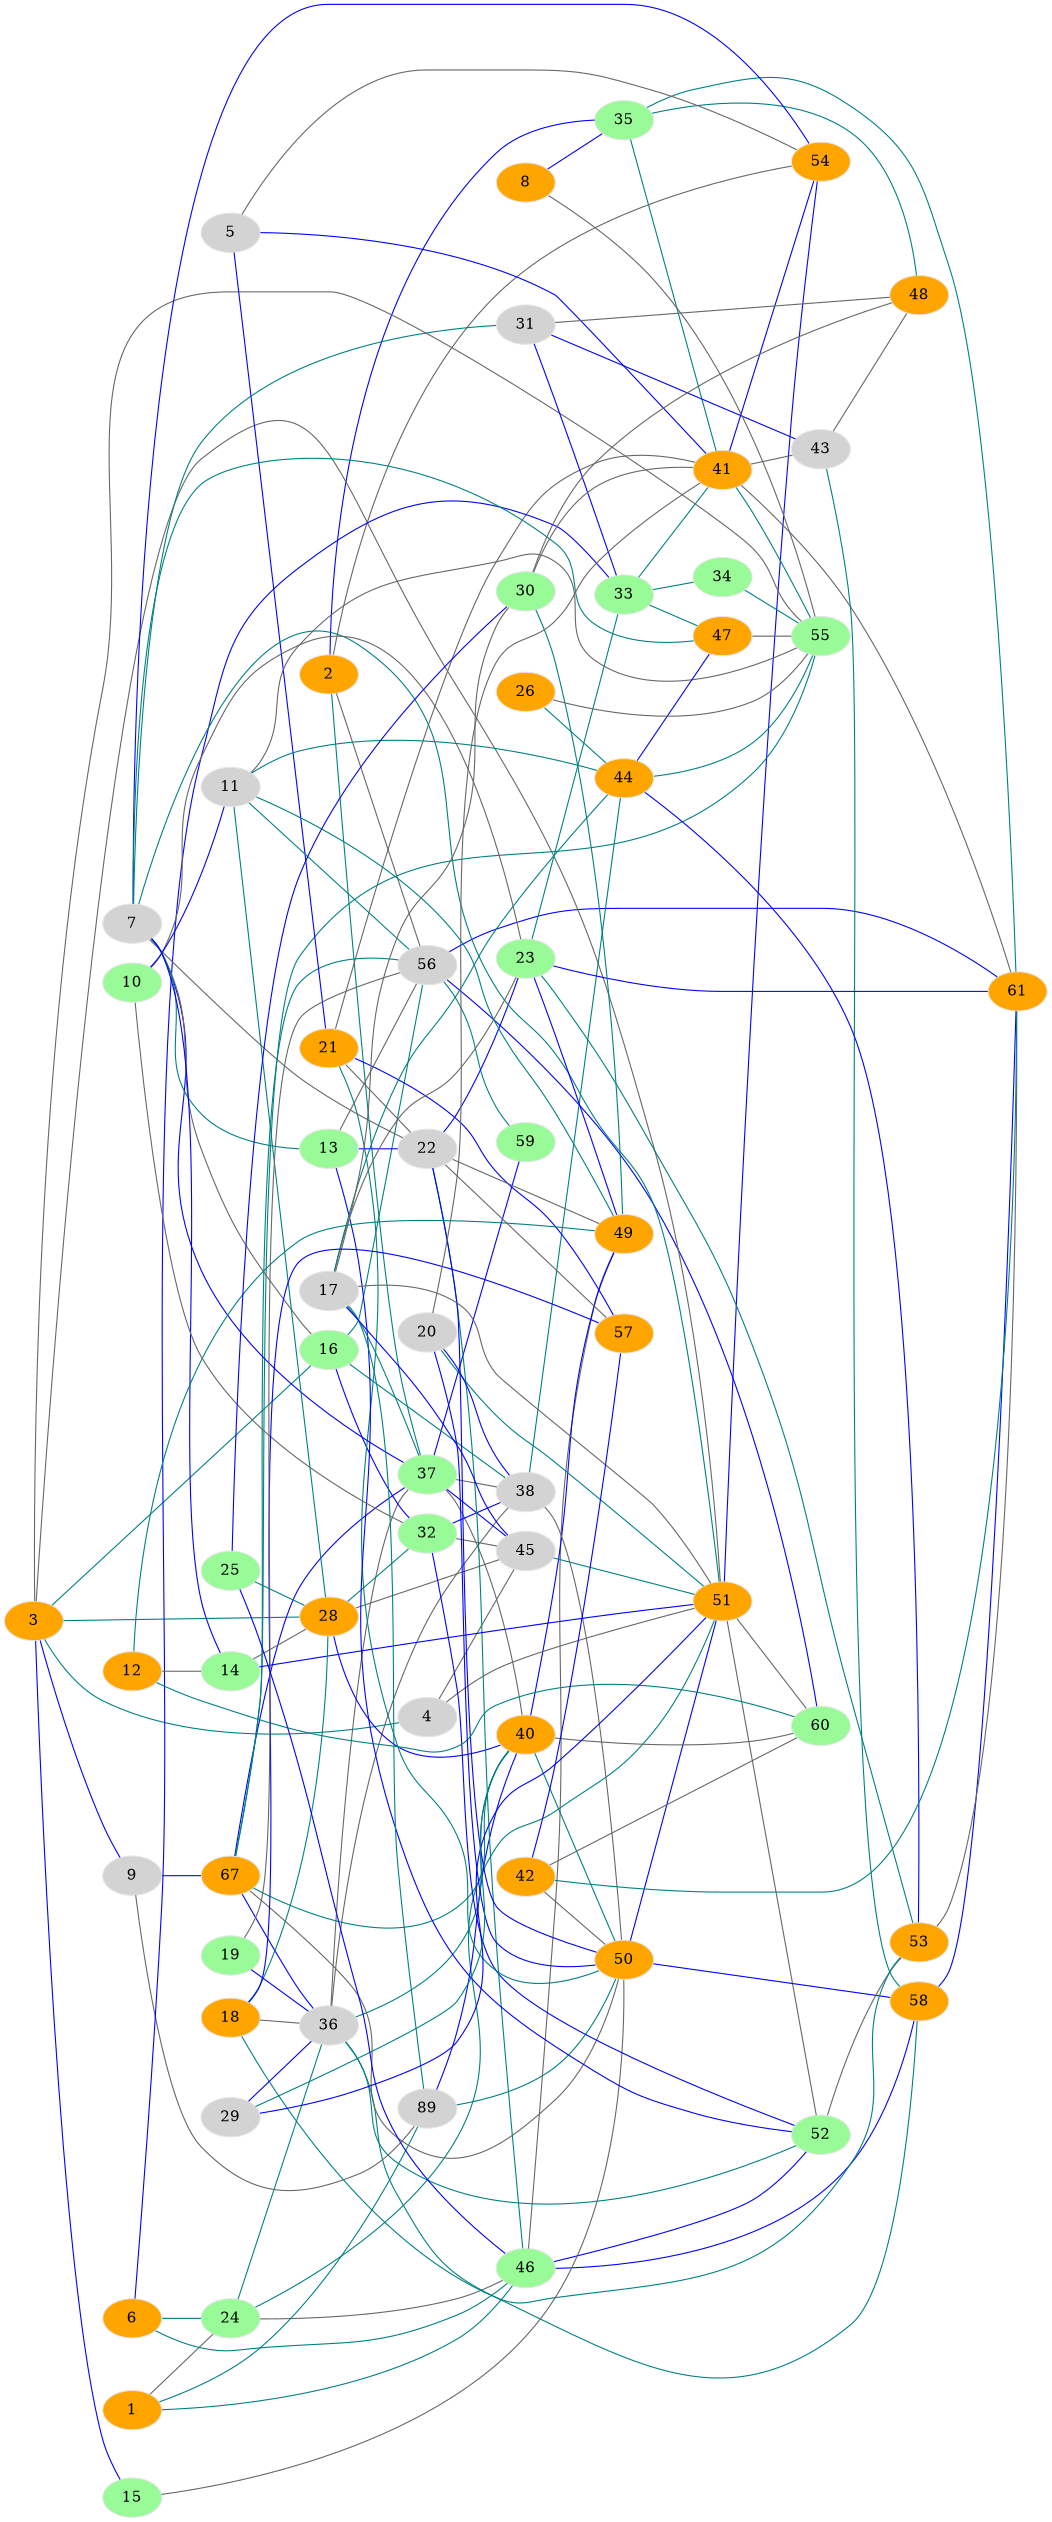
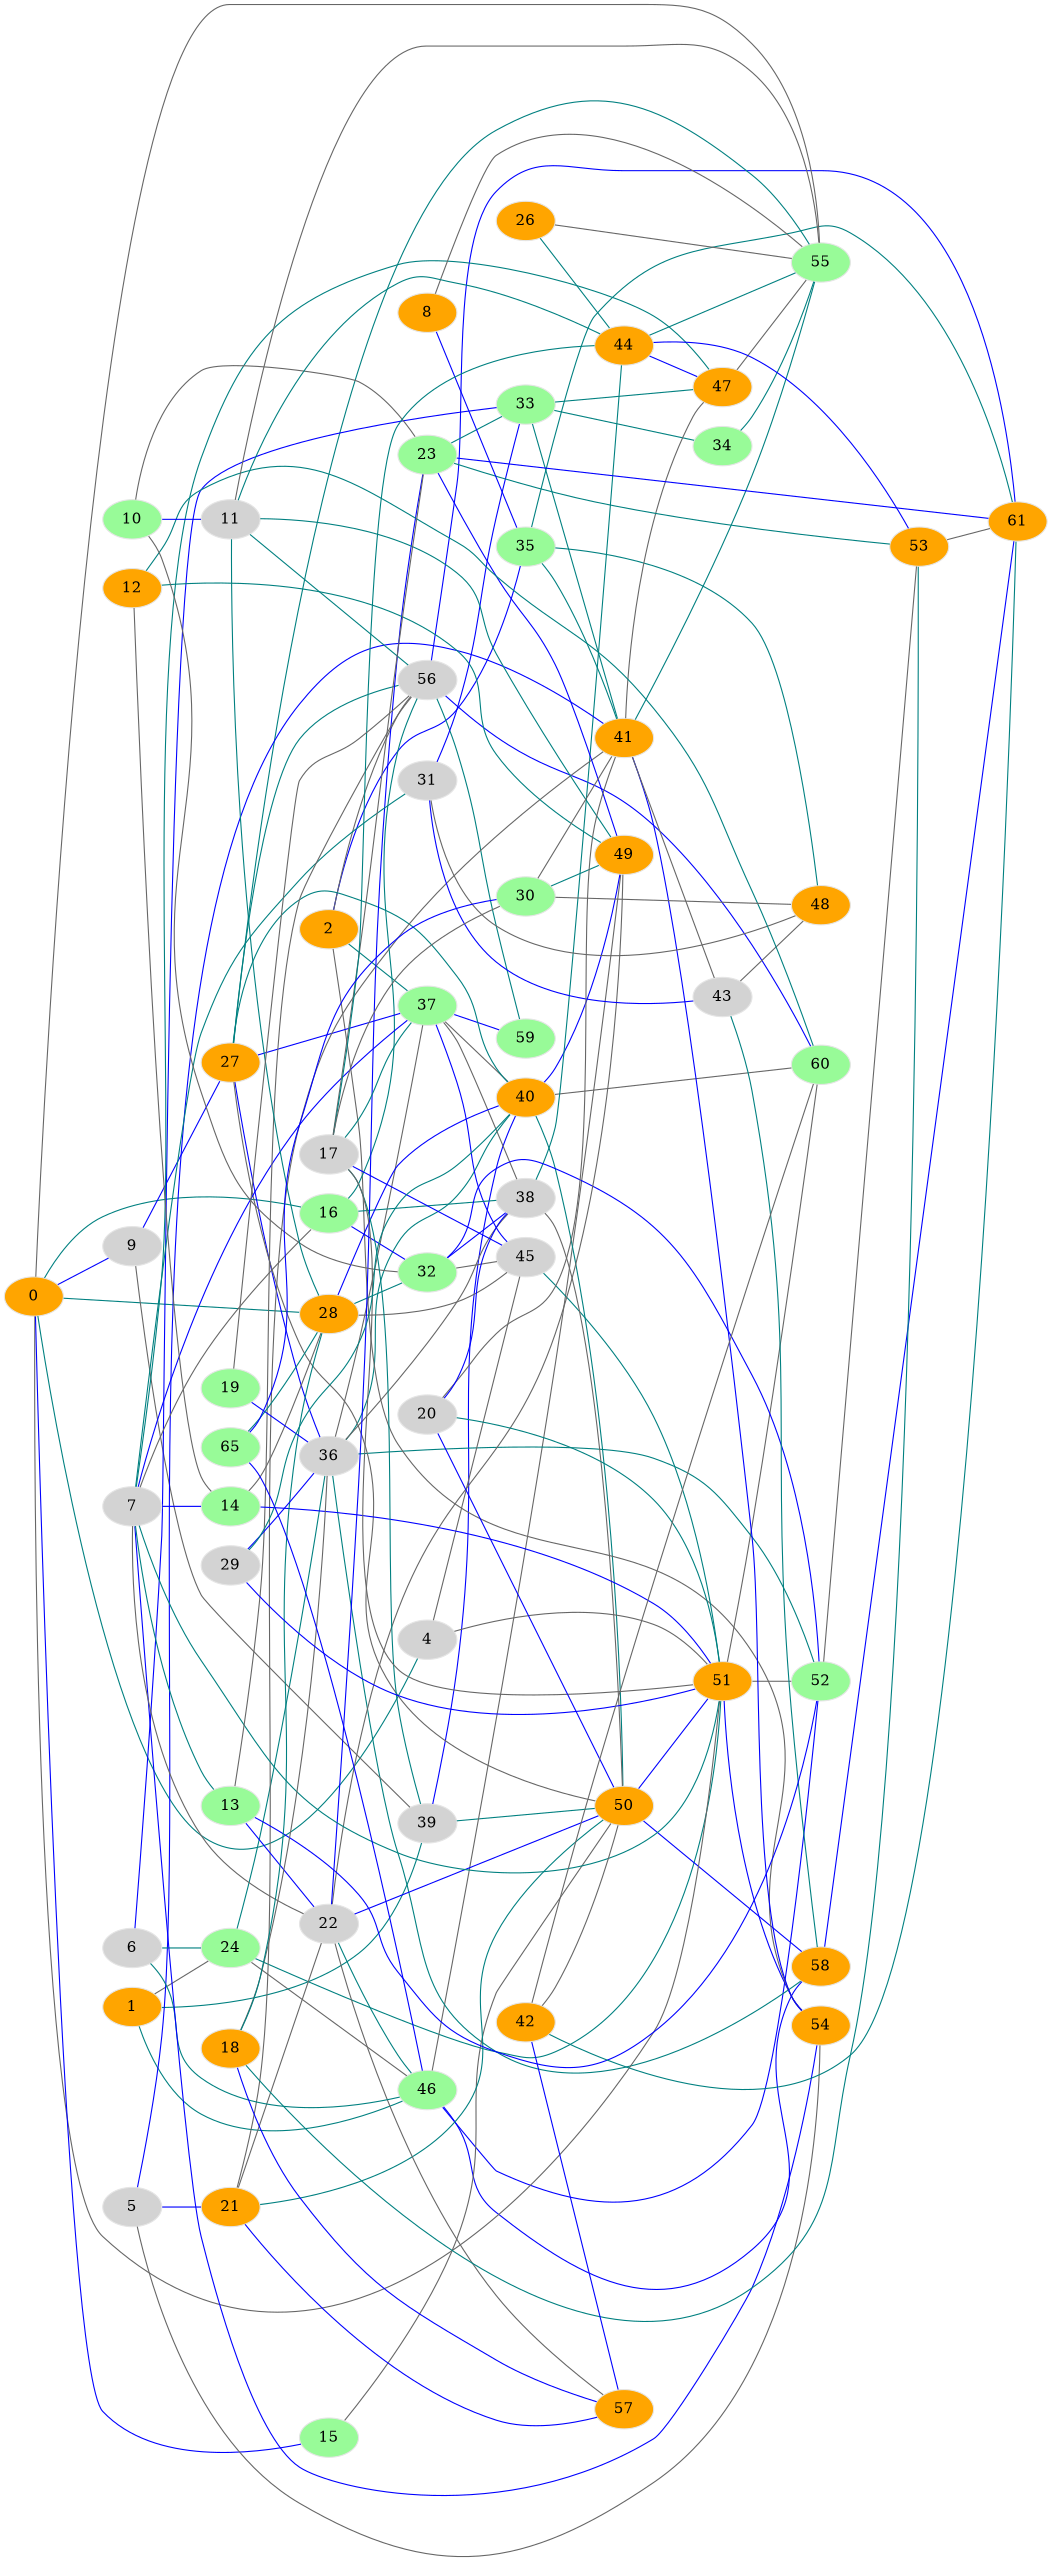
  graph {
    rankdir=LR
    node [color=gray90 fillcolor=orange style=filled]
    edge [color=teal weight=1.0]
    24 [fillcolor=palegreen]
    1
-   39 [fillcolor=lightgrey label=89]
+   39 [fillcolor=lightgrey]
    46 [fillcolor=palegreen]
    51
    36 [fillcolor=lightgrey]
    50
    40
    49
    52 [fillcolor=palegreen]
    58
    35 [fillcolor=palegreen]
    2
    37 [fillcolor=palegreen]
    54
    56 [fillcolor=lightgrey]
    33 [fillcolor=palegreen]
    41
    47
    34 [fillcolor=palegreen]
    61
    48
    45 [fillcolor=lightgrey]
    38 [fillcolor=lightgrey]
    59 [fillcolor=palegreen]
    60 [fillcolor=palegreen]
    4 [fillcolor=lightgrey]
-   3
+   3 [label=0]
    9 [fillcolor=lightgrey]
    15 [fillcolor=palegreen]
    16 [fillcolor=palegreen]
    28
    55 [fillcolor=palegreen]
-   27 [label=67]
+   27
    32 [fillcolor=palegreen]
    5 [fillcolor=lightgrey]
    21
    22 [fillcolor=lightgrey]
    57
    43 [fillcolor=lightgrey]
-   6
+   6 [fillcolor=lightgrey]
    7 [fillcolor=lightgrey]
    13 [fillcolor=palegreen]
    14 [fillcolor=palegreen]
    31 [fillcolor=lightgrey]
    23 [fillcolor=palegreen]
    8
    12
    10 [fillcolor=palegreen]
    11 [fillcolor=lightgrey]
    44
    53
    17 [fillcolor=lightgrey]
    30 [fillcolor=palegreen]
    18
    19 [fillcolor=palegreen]
    20 [fillcolor=lightgrey]
    29 [fillcolor=lightgrey]
-   25 [fillcolor=palegreen]
+   25 [fillcolor=palegreen label=65]
    26
    42
    24 -- 46 [color=gray40 weight=2.0]
    24 -- 51
    24 -- 36
    1 -- 24 [color=gray40]
    1 -- 39
    1 -- 46
    39 -- 50 [weight=2.0]
    39 -- 40 [color=blue]
    46 -- 49 [color=gray40]
    46 -- 52 [color=blue weight=2.0]
    46 -- 58 [color=blue]
    51 -- 52 [color=gray40]
    51 -- 54 [color=blue]
    51 -- 60 [color=gray40]
    36 -- 40
    36 -- 52
    36 -- 58
    36 -- 37 [color=gray40]
    36 -- 38 [color=gray40]
    50 -- 51 [color=blue]
    50 -- 58 [color=blue]
    40 -- 50
    40 -- 49 [color=blue]
    40 -- 60 [color=gray40]
    52 -- 53 [color=gray40]
    58 -- 61 [color=blue]
    35 -- 41
    35 -- 61
    35 -- 48
    2 -- 35 [color=blue]
    2 -- 37
    2 -- 54 [color=gray40]
    2 -- 56 [color=gray40]
    37 -- 40 [color=gray40]
    37 -- 45 [color=blue]
    37 -- 38 [color=gray40]
    37 -- 59 [color=blue]
    56 -- 61 [color=blue]
    56 -- 59
    56 -- 60 [color=blue]
    33 -- 41
    33 -- 47
    33 -- 34
    41 -- 54 [color=blue]
-   41 -- 61 [color=gray40]
+   41 -- 47 [color=gray40]
    41 -- 55
    41 -- 43 [color=gray40]
    47 -- 55 [color=gray40]
    34 -- 55
    45 -- 51
    38 -- 50 [color=gray40]
    38 -- 44
    4 -- 51 [color=gray40]
    4 -- 45 [color=gray40]
    3 -- 51 [color=gray40]
    3 -- 4
    3 -- 9 [color=blue]
    3 -- 15 [color=blue]
    3 -- 16
    3 -- 28
    3 -- 55 [color=gray40]
    9 -- 39 [color=gray40]
    9 -- 27 [color=blue]
    15 -- 50 [color=gray40]
    16 -- 56
    16 -- 38
    16 -- 32 [color=blue]
    28 -- 40 [color=blue]
    28 -- 45 [color=gray40]
    28 -- 32
    27 -- 36 [color=blue]
    27 -- 50 [color=gray40]
    27 -- 40
    27 -- 37 [color=blue]
    27 -- 56
    27 -- 55
    32 -- 52 [color=blue]
    32 -- 45 [color=gray40]
    32 -- 38 [color=blue]
    5 -- 54 [color=gray40]
    5 -- 41 [color=blue]
    5 -- 21 [color=blue]
    21 -- 50
    21 -- 41 [color=gray40]
    21 -- 22 [color=gray40]
    21 -- 57 [color=blue]
    22 -- 46
    22 -- 50 [color=blue]
    22 -- 49 [color=gray40]
    22 -- 57 [color=gray40]
    22 -- 23 [color=blue]
    43 -- 58
    43 -- 48 [color=gray40]
    6 -- 24
    6 -- 46
    6 -- 33 [color=blue]
    7 -- 51
    7 -- 37 [color=blue]
    7 -- 54 [color=blue]
    7 -- 47
    7 -- 16 [color=gray40]
    7 -- 22 [color=gray40]
    7 -- 13
    7 -- 14 [color=blue]
    7 -- 31
    13 -- 52 [color=blue]
    13 -- 56 [color=gray40]
    13 -- 22 [color=blue]
    14 -- 51 [color=blue]
    14 -- 28 [color=gray40]
    31 -- 33 [color=blue]
    31 -- 48 [color=gray40]
    31 -- 43 [color=blue]
    23 -- 49 [color=blue]
    23 -- 33
    23 -- 61 [color=blue]
    23 -- 53
    8 -- 35 [color=blue]
    8 -- 55 [color=gray40]
    12 -- 49
    12 -- 60
    12 -- 14 [color=gray40]
    10 -- 32 [color=gray40]
    10 -- 23 [color=gray40]
    10 -- 11 [color=blue]
    11 -- 49
    11 -- 56
    11 -- 28
    11 -- 55 [color=gray40]
    11 -- 44
    44 -- 47 [color=blue]
    44 -- 55
    44 -- 53 [color=blue]
    53 -- 61 [color=gray40]
    17 -- 39
    17 -- 51 [color=gray40]
    17 -- 37
    17 -- 45 [color=blue]
    17 -- 23 [color=gray40]
    17 -- 44
    17 -- 30 [color=gray40]
    30 -- 49
    30 -- 41 [color=gray40]
    30 -- 48 [color=gray40]
    18 -- 36 [color=gray40]
    18 -- 28
    18 -- 57 [color=blue]
    18 -- 53
    19 -- 36 [color=blue]
    19 -- 56 [color=gray40]
    20 -- 51
    20 -- 50 [color=blue weight=2.0]
    20 -- 41 [color=gray40]
    20 -- 38 [color=blue]
    29 -- 51 [color=blue]
    29 -- 36 [color=blue]
    29 -- 40
    25 -- 46 [color=blue]
    25 -- 28
    25 -- 30 [color=blue]
    26 -- 55 [color=gray40]
    26 -- 44
    42 -- 50 [color=gray40 weight=2.0]
    42 -- 61
    42 -- 60 [color=gray40]
    42 -- 57 [color=blue]
  }
